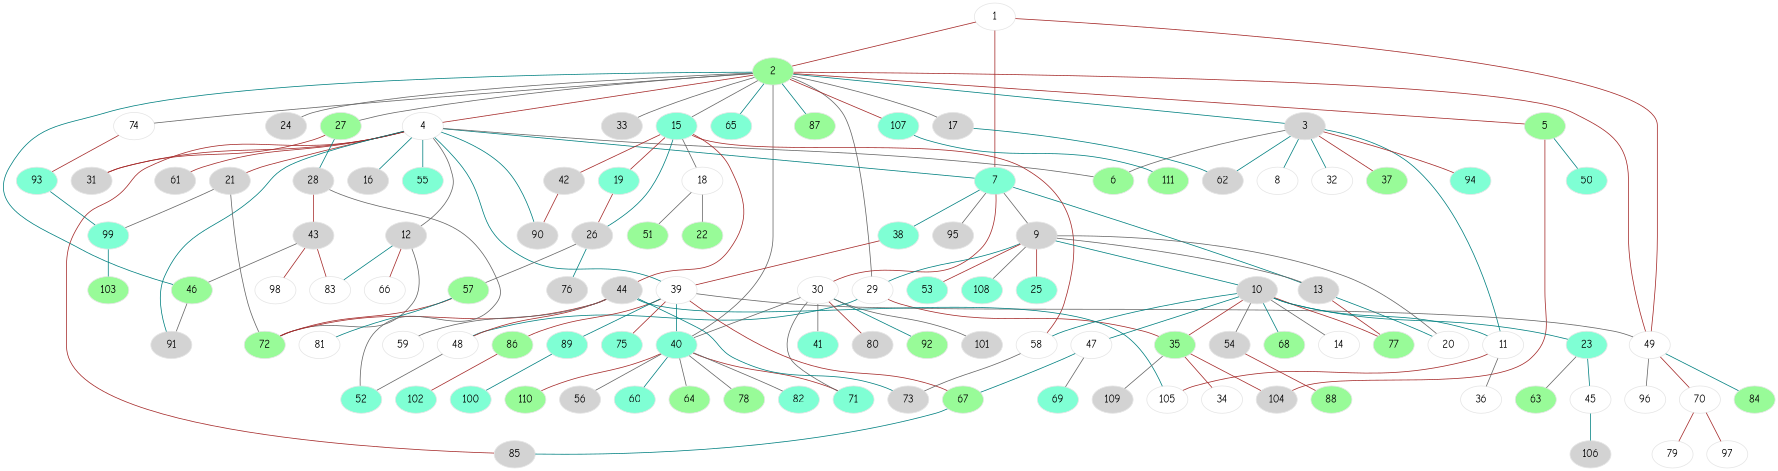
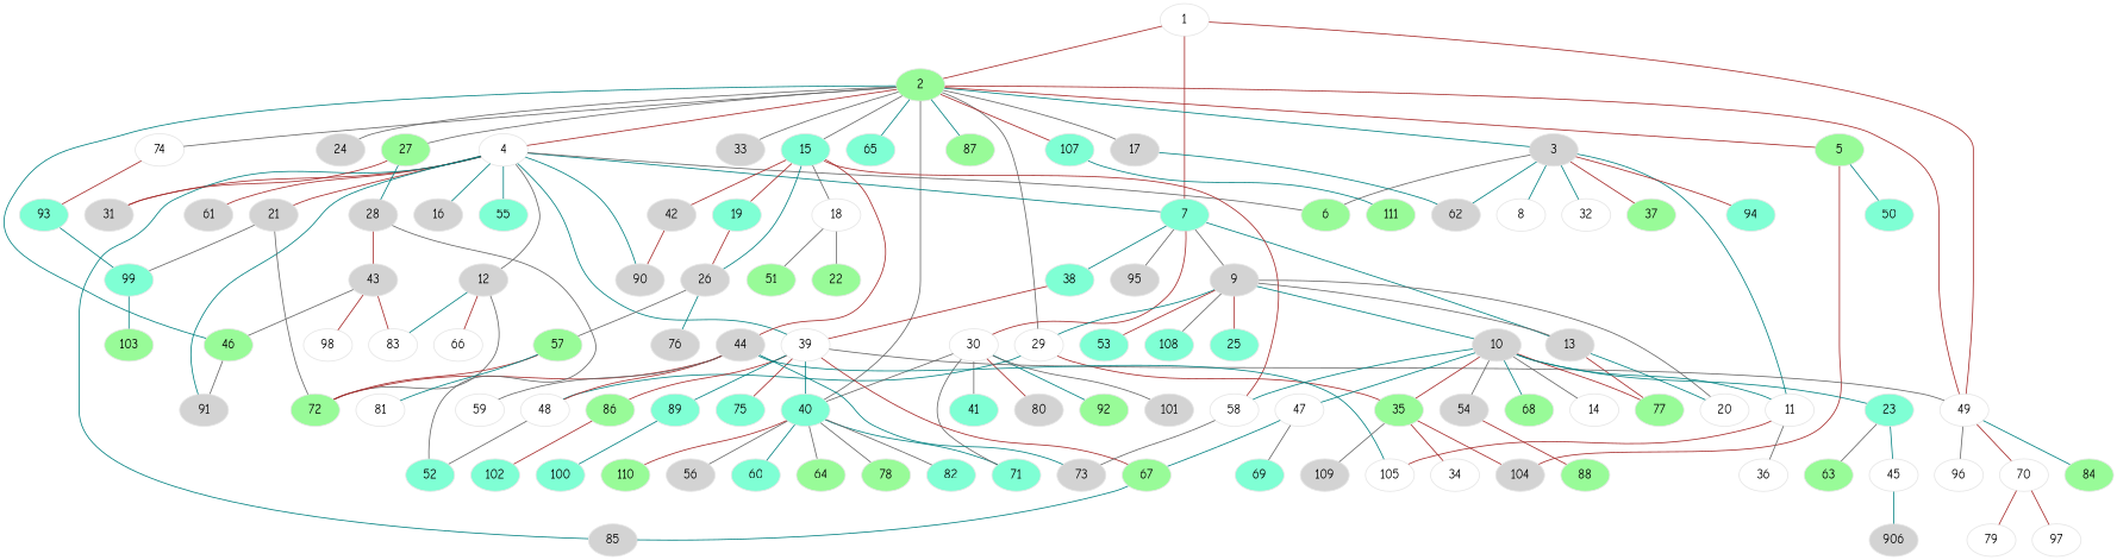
  graph {
    fontname="Comic Neue"
    node [color=gray90 fillcolor=lightgrey fontname="Comic Neue" style=filled]
    edge [color=brown fontname="Comic Neue"]
    1 [fillcolor=white]
    2 [fillcolor=palegreen]
    7 [fillcolor=aquamarine]
    49 [fillcolor=white]
    3
    4 [fillcolor=white]
    5 [fillcolor=palegreen]
    15 [fillcolor=aquamarine]
    17
    24
    27 [fillcolor=palegreen]
    29 [fillcolor=white]
    33
    40 [fillcolor=aquamarine]
    46 [fillcolor=palegreen]
    65 [fillcolor=aquamarine]
    74 [fillcolor=white]
    87 [fillcolor=palegreen]
    107 [fillcolor=aquamarine]
    9
    13
    30 [fillcolor=white]
    38 [fillcolor=aquamarine]
    95
    70 [fillcolor=white]
    84 [fillcolor=palegreen]
    96 [fillcolor=white]
    6 [fillcolor=palegreen]
    8 [fillcolor=white]
    11 [fillcolor=white]
    32 [fillcolor=white]
    37 [fillcolor=palegreen]
    62
    94 [fillcolor=aquamarine]
    12
    16
    21
    31
    39 [fillcolor=white]
    55 [fillcolor=aquamarine]
    61
    85
    90
    91
    50 [fillcolor=aquamarine]
    104
    58 [fillcolor=white]
    18 [fillcolor=white]
    19 [fillcolor=aquamarine]
    26
    42
    44
    28
    35 [fillcolor=palegreen]
    48 [fillcolor=white]
    71 [fillcolor=aquamarine]
    56
    60 [fillcolor=aquamarine]
    64 [fillcolor=palegreen]
    78 [fillcolor=palegreen]
    82 [fillcolor=aquamarine]
    110 [fillcolor=palegreen]
    93 [fillcolor=aquamarine]
    111 [fillcolor=palegreen]
    36 [fillcolor=white]
    105 [fillcolor=white]
    66 [fillcolor=white]
    72 [fillcolor=palegreen]
    83 [fillcolor=white]
    99 [fillcolor=aquamarine]
    67 [fillcolor=palegreen]
    75 [fillcolor=aquamarine]
    86 [fillcolor=palegreen]
    89 [fillcolor=aquamarine]
    10
    20 [fillcolor=white]
    25 [fillcolor=aquamarine]
    53 [fillcolor=aquamarine]
    108 [fillcolor=aquamarine]
    77 [fillcolor=palegreen]
    41 [fillcolor=aquamarine]
    80
    92 [fillcolor=palegreen]
    101
    14 [fillcolor=white]
    23 [fillcolor=aquamarine]
    47 [fillcolor=white]
    54
    68 [fillcolor=palegreen]
    45 [fillcolor=white]
    63 [fillcolor=palegreen]
    34 [fillcolor=white]
    109
    69 [fillcolor=aquamarine]
    88 [fillcolor=palegreen]
    73
    22 [fillcolor=palegreen]
    51 [fillcolor=palegreen]
    57 [fillcolor=palegreen]
    76
    59 [fillcolor=white]
    103 [fillcolor=palegreen]
-   106
+   106 [label=906]
    81 [fillcolor=white]
    43
    52 [fillcolor=aquamarine]
    98 [fillcolor=white]
    102 [fillcolor=aquamarine]
    100 [fillcolor=aquamarine]
    79 [fillcolor=white]
    97 [fillcolor=white]
    1 -- 2
    1 -- 7
    1 -- 49
    2 -- 49
    2 -- 3 [color=teal]
    2 -- 4
    2 -- 5
    2 -- 15 [color=gray40]
    2 -- 17 [color=gray40]
    2 -- 24 [color=gray40]
    2 -- 27 [color=gray40]
    2 -- 29 [color=gray40]
    2 -- 33 [color=gray40]
    2 -- 40 [color=gray40]
    2 -- 46 [color=teal]
    2 -- 65 [color=teal]
    2 -- 74 [color=gray40]
    2 -- 87 [color=teal]
    2 -- 107
    7 -- 9 [color=gray40]
    7 -- 13 [color=teal]
    7 -- 30
    7 -- 38 [color=teal]
    7 -- 95 [color=gray40]
    49 -- 70
    49 -- 84 [color=teal]
    49 -- 96 [color=gray40]
    3 -- 6 [color=gray40]
    3 -- 8 [color=teal]
    3 -- 11 [color=teal]
    3 -- 32 [color=teal]
    3 -- 37
    3 -- 62 [color=teal]
    3 -- 94
    4 -- 7 [color=teal]
    4 -- 6 [color=gray40]
    4 -- 12 [color=gray40]
    4 -- 16 [color=teal]
    4 -- 21
    4 -- 31
    4 -- 39 [color=teal]
    4 -- 55 [color=teal]
    4 -- 61
-   4 -- 85
+   4 -- 85 [color=teal]
    4 -- 90 [color=teal]
    4 -- 91 [color=teal]
    5 -- 50 [color=teal]
    5 -- 104
    15 -- 58
    15 -- 18 [color=gray40]
    15 -- 19
    15 -- 26 [color=teal]
    15 -- 42
    15 -- 44
    17 -- 62 [color=teal]
    27 -- 31
    27 -- 28 [color=teal]
    29 -- 35
    29 -- 48 [color=teal]
-   40 -- 71
+   40 -- 71 [color=teal]
    40 -- 56 [color=gray40]
    40 -- 60 [color=teal]
    40 -- 64 [color=gray40]
    40 -- 78 [color=gray40]
    40 -- 82 [color=gray40]
    40 -- 110
    46 -- 91 [color=gray40]
    74 -- 93
    107 -- 111 [color=teal]
    9 -- 29 [color=teal]
    9 -- 13 [color=gray40]
    9 -- 10 [color=teal]
    9 -- 20 [color=gray40]
    9 -- 25
    9 -- 53
    9 -- 108 [color=gray40]
    13 -- 20 [color=teal]
    13 -- 77
    30 -- 40 [color=gray40]
    30 -- 71 [color=gray40]
    30 -- 41 [color=gray40]
    30 -- 80
    30 -- 92 [color=teal]
    30 -- 101 [color=gray40]
    38 -- 39
    70 -- 79
    70 -- 97
    11 -- 36 [color=gray40]
    11 -- 105
    12 -- 66
    12 -- 72 [color=gray40]
    12 -- 83 [color=teal]
    21 -- 72 [color=gray40]
    21 -- 99 [color=gray40]
    39 -- 49 [color=gray40]
    39 -- 40 [color=teal]
    39 -- 67
    39 -- 75
    39 -- 86
    39 -- 89 [color=teal]
    58 -- 73 [color=gray40]
    18 -- 22 [color=gray40]
    18 -- 51 [color=gray40]
    19 -- 26
    26 -- 57 [color=gray40]
    26 -- 76 [color=teal]
    42 -- 90
    44 -- 48
    44 -- 105 [color=teal]
    44 -- 72
    44 -- 73 [color=teal]
    44 -- 59 [color=gray40]
    28 -- 43
    28 -- 52 [color=gray40]
    35 -- 104
    35 -- 34
    35 -- 109 [color=gray40]
    48 -- 52 [color=gray40]
    93 -- 99 [color=teal]
    99 -- 103 [color=teal]
    67 -- 85 [color=teal]
    86 -- 102
    89 -- 100 [color=teal]
    10 -- 11 [color=teal]
    10 -- 58 [color=teal]
    10 -- 35
    10 -- 77
    10 -- 14 [color=gray40]
    10 -- 23 [color=teal]
    10 -- 47 [color=teal]
    10 -- 54 [color=gray40]
    10 -- 68 [color=teal]
    23 -- 45 [color=teal]
    23 -- 63 [color=gray40]
    47 -- 67 [color=teal]
    47 -- 69 [color=gray40]
    54 -- 88
    45 -- 106 [color=teal]
    57 -- 72
    57 -- 81 [color=teal]
    43 -- 46 [color=gray40]
    43 -- 83
    43 -- 98
  }
